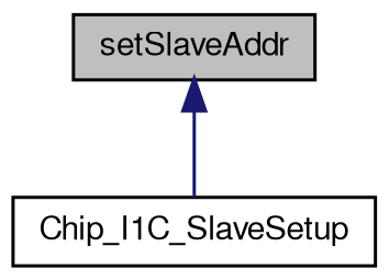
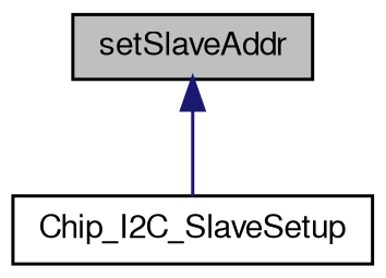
  digraph {
    rankdir=TB
    node [color=black fontname=FreeSans fontsize=10 shape=record style=filled]
    n1 [fillcolor=grey75 fontcolor=black height=0.2 label=setSlaveAddr width=0.4]
-   n2 [fillcolor=white height=0.2 label=Chip_I1C_SlaveSetup width=0.4]
+   n2 [fillcolor=white height=0.2 label=Chip_I2C_SlaveSetup width=0.4]
    n1 -> n2 [color=midnightblue dir=back fontname=FreeSans fontsize=10 labelfontname=FreeSans labelfontsize=10 style=solid]
  }
